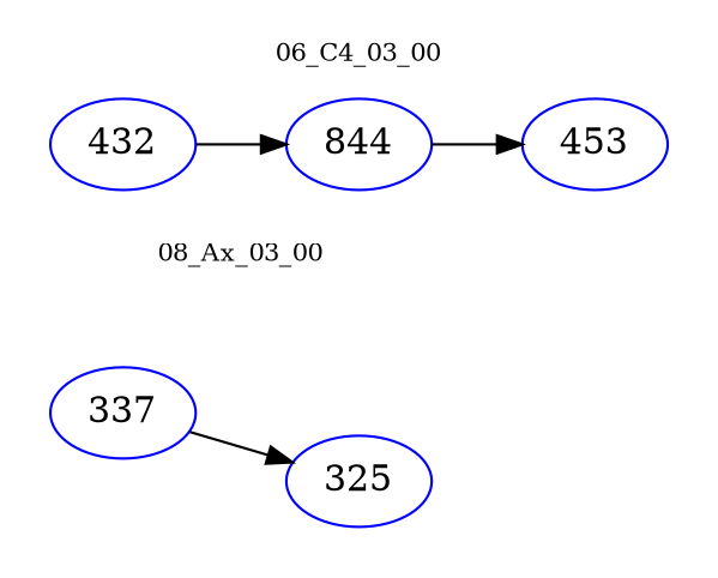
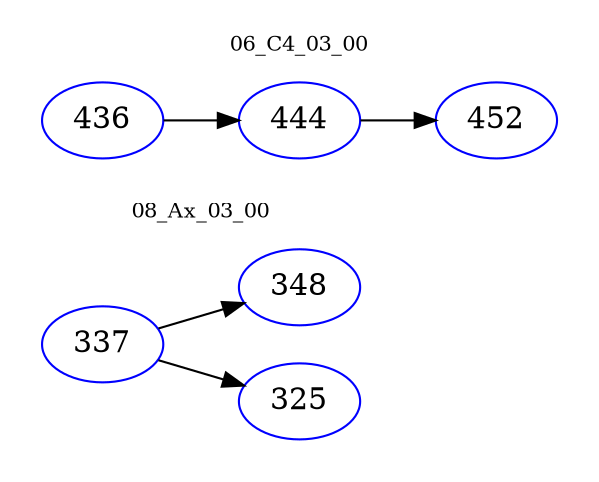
  digraph {
    rankdir=LR
    node [color=blue]
    edge [color=black]
    n1 [label=337]
    n2 [label=325]
-   n4 [label=844]
-   n5 [label=432]
-   n6 [label=453]
+   n3 [label=348]
+   n4 [label=444]
+   n5 [label=436]
+   n6 [label=452]
    subgraph cluster_1 {
      color=white
      fontsize=10
      label="08_Ax_03_00"
      n1
      n2
+     n3
    }
    subgraph cluster_2 {
      color=white
      fontsize=10
      label="06_C4_03_00"
      n4
      n5
      n6
    }
    n1 -> n2
+   n1 -> n3
    n4 -> n6
    n5 -> n4
  }
